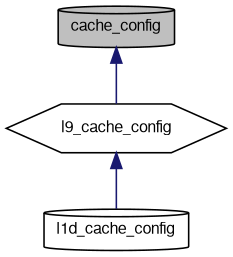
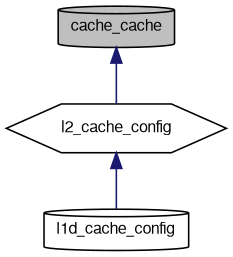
  digraph {
    node [color=black fontname=FreeSans fontsize=10 shape=cylinder]
    edge [color=midnightblue dir=back fontname=FreeSans fontsize=10 labelfontname=FreeSans labelfontsize=10 style=solid]
-   n1 [fillcolor=grey75 fontcolor=black height=0.2 label=cache_config style=filled width=0.4]
-   n2 [height=0.2 label=l9_cache_config shape=hexagon width=0.4]
+   n1 [fillcolor=grey75 fontcolor=black height=0.2 label=cache_cache style=filled width=0.4]
+   n2 [height=0.2 label=l2_cache_config shape=hexagon width=0.4]
    n3 [height=0.2 label=l1d_cache_config width=0.4]
    n1 -> n2
    n2 -> n3
  }
